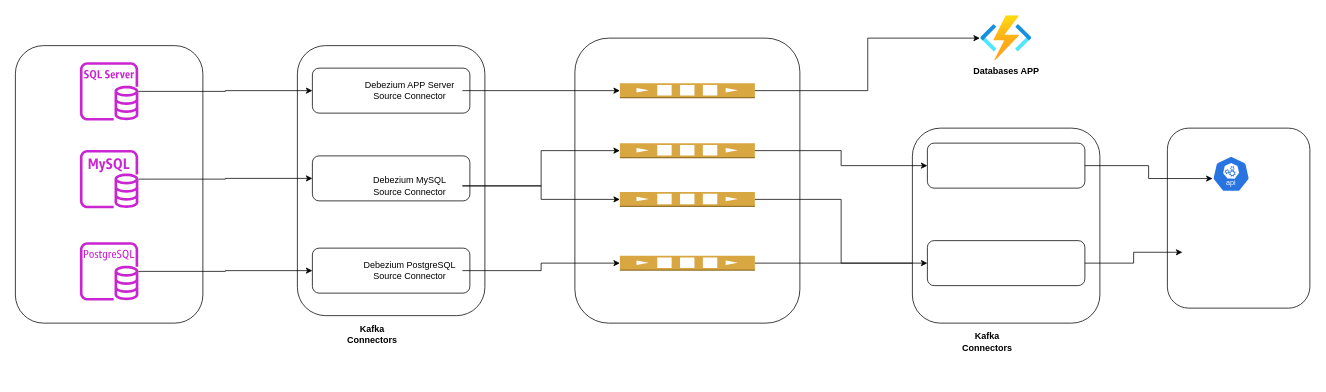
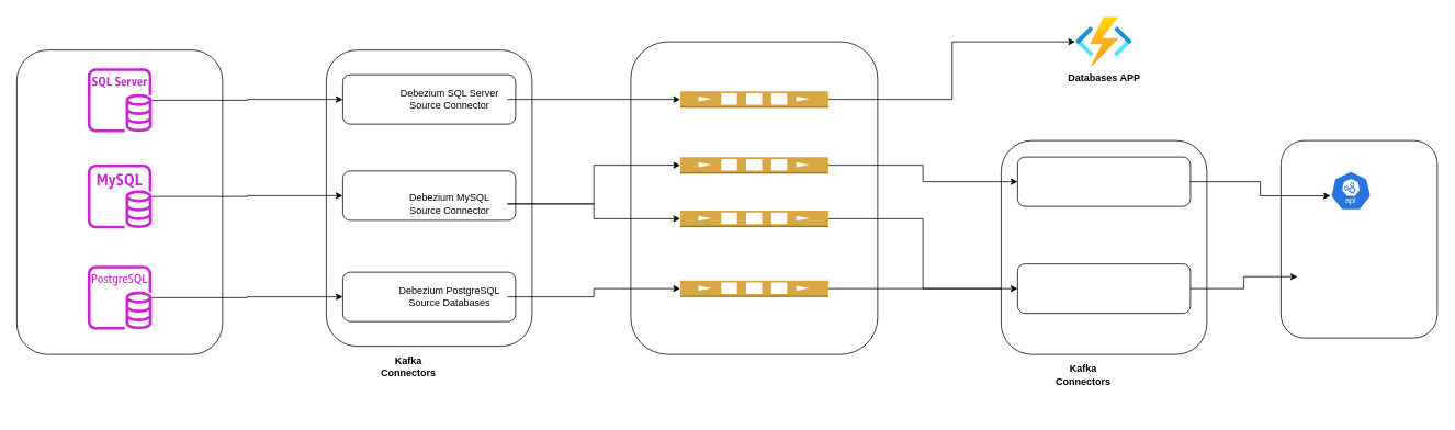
  <mxCell id="0" />
  <mxCell id="1" parent="0" />
  <mxCell id="2" value="" style="rounded=1;whiteSpace=wrap;html=1;" vertex="1" parent="1"><mxGeometry x="766" y="50" width="300" height="380" as="geometry" /></mxCell>
  <mxCell id="3" value="" style="shape=image;verticalLabelPosition=bottom;labelBackgroundColor=default;verticalAlign=top;aspect=fixed;imageAspect=0;image=https://logosandtypes.com/wp-content/uploads/2020/07/kafka.png;" vertex="1" parent="1"><mxGeometry x="996" y="60" width="40" height="40" as="geometry" /></mxCell>
  <mxCell id="4" value="" style="group" vertex="1" connectable="0" parent="1"><mxGeometry x="20" y="60" width="250" height="410" as="geometry" /></mxCell>
  <mxCell id="5" value="" style="rounded=1;whiteSpace=wrap;html=1;" vertex="1" parent="4"><mxGeometry width="250" height="370" as="geometry" /></mxCell>
  <mxCell id="6" value="" style="sketch=0;outlineConnect=0;fontColor=#232F3E;gradientColor=none;fillColor=#C925D1;strokeColor=none;dashed=0;verticalLabelPosition=bottom;verticalAlign=top;align=center;html=1;fontSize=12;fontStyle=0;aspect=fixed;pointerEvents=1;shape=mxgraph.aws4.rds_sql_server_instance;" vertex="1" parent="4"><mxGeometry x="86" y="22" width="78" height="78" as="geometry" /></mxCell>
  <mxCell id="7" value="" style="sketch=0;outlineConnect=0;fontColor=#232F3E;gradientColor=none;fillColor=#C925D1;strokeColor=none;dashed=0;verticalLabelPosition=bottom;verticalAlign=top;align=center;html=1;fontSize=12;fontStyle=0;aspect=fixed;pointerEvents=1;shape=mxgraph.aws4.rds_mysql_instance;" vertex="1" parent="4"><mxGeometry x="86" y="139" width="78" height="78" as="geometry" /></mxCell>
  <mxCell id="8" value="" style="sketch=0;outlineConnect=0;fontColor=#232F3E;gradientColor=none;fillColor=#C925D1;strokeColor=none;dashed=0;verticalLabelPosition=bottom;verticalAlign=top;align=center;html=1;fontSize=12;fontStyle=0;aspect=fixed;pointerEvents=1;shape=mxgraph.aws4.rds_postgresql_instance;" vertex="1" parent="4"><mxGeometry x="86" y="262" width="78" height="78" as="geometry" /></mxCell>
  <mxCell id="9" value="" style="group" vertex="1" connectable="0" parent="1"><mxGeometry x="396" y="60" width="250" height="400" as="geometry" /></mxCell>
  <mxCell id="10" value="&lt;b&gt;Kafka Connectors&lt;/b&gt;" style="text;html=1;align=center;verticalAlign=middle;whiteSpace=wrap;rounded=0;" vertex="1" parent="9"><mxGeometry x="70" y="370" width="60" height="30" as="geometry" /></mxCell>
  <mxCell id="11" value="" style="rounded=1;whiteSpace=wrap;html=1;" vertex="1" parent="9"><mxGeometry width="250" height="360" as="geometry" /></mxCell>
  <mxCell id="12" value="" style="group" vertex="1" connectable="0" parent="9"><mxGeometry x="20" y="30" width="210" height="60" as="geometry" /></mxCell>
  <mxCell id="13" value="" style="rounded=1;whiteSpace=wrap;html=1;" vertex="1" parent="12"><mxGeometry width="210" height="60" as="geometry" /></mxCell>
  <mxCell id="14" value="" style="shape=image;verticalLabelPosition=bottom;labelBackgroundColor=default;verticalAlign=top;aspect=fixed;imageAspect=0;image=https://www.confluent.io/hub/static/6e774deb22405f068a0977861bae4b1f/b6d35/color_debezium_256px.png;" vertex="1" parent="12"><mxGeometry x="20" y="15" width="30" height="30" as="geometry" /></mxCell>
- <mxCell id="15" value="Debezium APP Server Source Connector" style="text;html=1;align=center;verticalAlign=middle;whiteSpace=wrap;rounded=0;" vertex="1" parent="12"><mxGeometry x="60" y="15" width="140" height="30" as="geometry" /></mxCell>
+ <mxCell id="15" value="Debezium SQL Server Source Connector" style="text;html=1;align=center;verticalAlign=middle;whiteSpace=wrap;rounded=0;" vertex="1" parent="12"><mxGeometry x="60" y="15" width="140" height="30" as="geometry" /></mxCell>
  <mxCell id="16" value="" style="group" vertex="1" connectable="0" parent="9"><mxGeometry x="20" y="147" width="210" height="60" as="geometry" /></mxCell>
  <mxCell id="17" value="" style="rounded=1;whiteSpace=wrap;html=1;" vertex="1" parent="16"><mxGeometry width="210" height="60" as="geometry" /></mxCell>
  <mxCell id="18" value="" style="shape=image;verticalLabelPosition=bottom;labelBackgroundColor=default;verticalAlign=top;aspect=fixed;imageAspect=0;image=https://www.confluent.io/hub/static/6e774deb22405f068a0977861bae4b1f/b6d35/color_debezium_256px.png;" vertex="1" parent="16"><mxGeometry x="20" y="15" width="30" height="30" as="geometry" /></mxCell>
  <mxCell id="19" value="Debezium MySQL Source Connector" style="text;html=1;align=center;verticalAlign=middle;whiteSpace=wrap;rounded=0;" vertex="1" parent="16"><mxGeometry x="60" y="25" width="140" height="30" as="geometry" /></mxCell>
  <mxCell id="20" value="" style="group" vertex="1" connectable="0" parent="9"><mxGeometry x="20" y="270" width="210" height="60" as="geometry" /></mxCell>
  <mxCell id="21" value="" style="rounded=1;whiteSpace=wrap;html=1;" vertex="1" parent="20"><mxGeometry width="210" height="60" as="geometry" /></mxCell>
  <mxCell id="22" value="" style="shape=image;verticalLabelPosition=bottom;labelBackgroundColor=default;verticalAlign=top;aspect=fixed;imageAspect=0;image=https://www.confluent.io/hub/static/6e774deb22405f068a0977861bae4b1f/b6d35/color_debezium_256px.png;" vertex="1" parent="20"><mxGeometry x="20" y="15" width="30" height="30" as="geometry" /></mxCell>
- <mxCell id="23" value="Debezium PostgreSQL Source Connector" style="text;html=1;align=center;verticalAlign=middle;whiteSpace=wrap;rounded=0;" vertex="1" parent="20"><mxGeometry x="60" y="15" width="140" height="30" as="geometry" /></mxCell>
+ <mxCell id="23" value="Debezium PostgreSQL Source Databases" style="text;html=1;align=center;verticalAlign=middle;whiteSpace=wrap;rounded=0;" vertex="1" parent="20"><mxGeometry x="60" y="15" width="140" height="30" as="geometry" /></mxCell>
  <mxCell id="24" value="" style="outlineConnect=0;dashed=0;verticalLabelPosition=bottom;verticalAlign=top;align=center;html=1;shape=mxgraph.aws3.queue;fillColor=#D9A741;gradientColor=none;" vertex="1" parent="1"><mxGeometry x="826" y="110" width="180" height="20" as="geometry" /></mxCell>
  <mxCell id="25" value="" style="outlineConnect=0;dashed=0;verticalLabelPosition=bottom;verticalAlign=top;align=center;html=1;shape=mxgraph.aws3.queue;fillColor=#D9A741;gradientColor=none;" vertex="1" parent="1"><mxGeometry x="826" y="190" width="180" height="20" as="geometry" /></mxCell>
  <mxCell id="26" value="" style="outlineConnect=0;dashed=0;verticalLabelPosition=bottom;verticalAlign=top;align=center;html=1;shape=mxgraph.aws3.queue;fillColor=#D9A741;gradientColor=none;" vertex="1" parent="1"><mxGeometry x="826" y="340" width="180" height="20" as="geometry" /></mxCell>
  <mxCell id="27" style="edgeStyle=orthogonalEdgeStyle;rounded=0;orthogonalLoop=1;jettySize=auto;html=1;entryX=0;entryY=0.5;entryDx=0;entryDy=0;" edge="1" parent="1" source="28" target="34"><mxGeometry relative="1" as="geometry" /></mxCell>
  <mxCell id="28" value="" style="outlineConnect=0;dashed=0;verticalLabelPosition=bottom;verticalAlign=top;align=center;html=1;shape=mxgraph.aws3.queue;fillColor=#D9A741;gradientColor=none;" vertex="1" parent="1"><mxGeometry x="826" y="255" width="180" height="20" as="geometry" /></mxCell>
  <mxCell id="29" value="" style="group" vertex="1" connectable="0" parent="1"><mxGeometry x="1226" y="100" width="250" height="400" as="geometry" /></mxCell>
  <mxCell id="30" value="" style="group" vertex="1" connectable="0" parent="29"><mxGeometry x="-10" y="70" width="250" height="300" as="geometry" /></mxCell>
  <mxCell id="31" value="&lt;b&gt;Kafka Connectors&lt;/b&gt;" style="text;html=1;align=center;verticalAlign=middle;whiteSpace=wrap;rounded=0;" vertex="1" parent="30"><mxGeometry x="70" y="270" width="60" height="30" as="geometry" /></mxCell>
  <mxCell id="32" value="" style="rounded=1;whiteSpace=wrap;html=1;" vertex="1" parent="30"><mxGeometry width="250" height="260" as="geometry" /></mxCell>
  <mxCell id="33" value="" style="group" vertex="1" connectable="0" parent="30"><mxGeometry x="10" y="150" width="210" height="60" as="geometry" /></mxCell>
  <mxCell id="34" value="" style="rounded=1;whiteSpace=wrap;html=1;" vertex="1" parent="33"><mxGeometry x="10" width="210" height="60" as="geometry" /></mxCell>
  <mxCell id="35" value="" style="rounded=1;whiteSpace=wrap;html=1;" vertex="1" parent="30"><mxGeometry x="20" y="20" width="210" height="60" as="geometry" /></mxCell>
  <mxCell id="36" value="" style="group" vertex="1" connectable="0" parent="30"><mxGeometry x="20" y="22" width="210" height="60" as="geometry" /></mxCell>
  <mxCell id="37" value="&lt;b&gt;Databases APP&lt;/b&gt;" style="image;aspect=fixed;html=1;points=[];align=center;fontSize=12;image=img/lib/azure2/compute/Function_Apps.svg;" vertex="1" parent="1"><mxGeometry x="1307" y="20" width="68" height="60" as="geometry" /></mxCell>
  <mxCell id="38" style="edgeStyle=orthogonalEdgeStyle;rounded=0;orthogonalLoop=1;jettySize=auto;html=1;" edge="1" parent="1" source="6" target="13"><mxGeometry relative="1" as="geometry" /></mxCell>
  <mxCell id="39" style="edgeStyle=orthogonalEdgeStyle;rounded=0;orthogonalLoop=1;jettySize=auto;html=1;" edge="1" parent="1" source="7" target="17"><mxGeometry relative="1" as="geometry" /></mxCell>
  <mxCell id="40" style="edgeStyle=orthogonalEdgeStyle;rounded=0;orthogonalLoop=1;jettySize=auto;html=1;entryX=0;entryY=0.5;entryDx=0;entryDy=0;" edge="1" parent="1" source="8" target="21"><mxGeometry relative="1" as="geometry" /></mxCell>
  <mxCell id="41" style="edgeStyle=orthogonalEdgeStyle;rounded=0;orthogonalLoop=1;jettySize=auto;html=1;" edge="1" parent="1" source="15" target="24"><mxGeometry relative="1" as="geometry" /></mxCell>
  <mxCell id="42" style="edgeStyle=orthogonalEdgeStyle;rounded=0;orthogonalLoop=1;jettySize=auto;html=1;entryX=0;entryY=0.5;entryDx=0;entryDy=0;entryPerimeter=0;" edge="1" parent="1" source="19" target="25"><mxGeometry relative="1" as="geometry" /></mxCell>
  <mxCell id="43" style="edgeStyle=orthogonalEdgeStyle;rounded=0;orthogonalLoop=1;jettySize=auto;html=1;entryX=0;entryY=0.5;entryDx=0;entryDy=0;entryPerimeter=0;" edge="1" parent="1" source="19" target="28"><mxGeometry relative="1" as="geometry" /></mxCell>
  <mxCell id="44" style="edgeStyle=orthogonalEdgeStyle;rounded=0;orthogonalLoop=1;jettySize=auto;html=1;entryX=0;entryY=0.5;entryDx=0;entryDy=0;entryPerimeter=0;" edge="1" parent="1" source="23" target="26"><mxGeometry relative="1" as="geometry" /></mxCell>
  <mxCell id="45" style="edgeStyle=orthogonalEdgeStyle;rounded=0;orthogonalLoop=1;jettySize=auto;html=1;entryX=-0.015;entryY=0.5;entryDx=0;entryDy=0;entryPerimeter=0;" edge="1" parent="1" source="24" target="37"><mxGeometry relative="1" as="geometry" /></mxCell>
  <mxCell id="46" value="" style="group" vertex="1" connectable="0" parent="1"><mxGeometry x="1556" y="170" width="190" height="240" as="geometry" /></mxCell>
  <mxCell id="47" value="" style="rounded=1;whiteSpace=wrap;html=1;" vertex="1" parent="46"><mxGeometry width="190" height="240" as="geometry" /></mxCell>
  <mxCell id="48" value="" style="aspect=fixed;sketch=0;html=1;dashed=0;whitespace=wrap;verticalLabelPosition=bottom;verticalAlign=top;fillColor=#2875E2;strokeColor=#ffffff;points=[[0.005,0.63,0],[0.1,0.2,0],[0.9,0.2,0],[0.5,0,0],[0.995,0.63,0],[0.72,0.99,0],[0.5,1,0],[0.28,0.99,0]];shape=mxgraph.kubernetes.icon2;kubernetesLabel=1;prIcon=api" vertex="1" parent="46"><mxGeometry x="60" y="37" width="50" height="48" as="geometry" /></mxCell>
  <mxCell id="49" value="" style="shape=image;verticalLabelPosition=bottom;labelBackgroundColor=default;verticalAlign=top;aspect=fixed;imageAspect=0;image=https://e7.pngegg.com/pngimages/802/401/png-clipart-logo-elasticsearch-scalable-graphics-distributed-database-text-logo.png;" vertex="1" parent="46"><mxGeometry x="20" y="140.93" width="160" height="49.07" as="geometry" /></mxCell>
  <mxCell id="50" style="edgeStyle=orthogonalEdgeStyle;rounded=0;orthogonalLoop=1;jettySize=auto;html=1;exitX=1;exitY=0.5;exitDx=0;exitDy=0;entryX=0.005;entryY=0.63;entryDx=0;entryDy=0;entryPerimeter=0;" edge="1" parent="1" source="35" target="48"><mxGeometry relative="1" as="geometry" /></mxCell>
  <mxCell id="51" style="edgeStyle=orthogonalEdgeStyle;rounded=0;orthogonalLoop=1;jettySize=auto;html=1;exitX=1;exitY=0.5;exitDx=0;exitDy=0;" edge="1" parent="1" source="34" target="49"><mxGeometry relative="1" as="geometry" /></mxCell>
  <mxCell id="52" style="edgeStyle=orthogonalEdgeStyle;rounded=0;orthogonalLoop=1;jettySize=auto;html=1;exitX=1;exitY=0.5;exitDx=0;exitDy=0;exitPerimeter=0;entryX=0;entryY=0.5;entryDx=0;entryDy=0;" edge="1" parent="1" source="25" target="35"><mxGeometry relative="1" as="geometry" /></mxCell>
  <mxCell id="53" style="edgeStyle=orthogonalEdgeStyle;rounded=0;orthogonalLoop=1;jettySize=auto;html=1;" edge="1" parent="1" source="26" target="34"><mxGeometry relative="1" as="geometry" /></mxCell>
